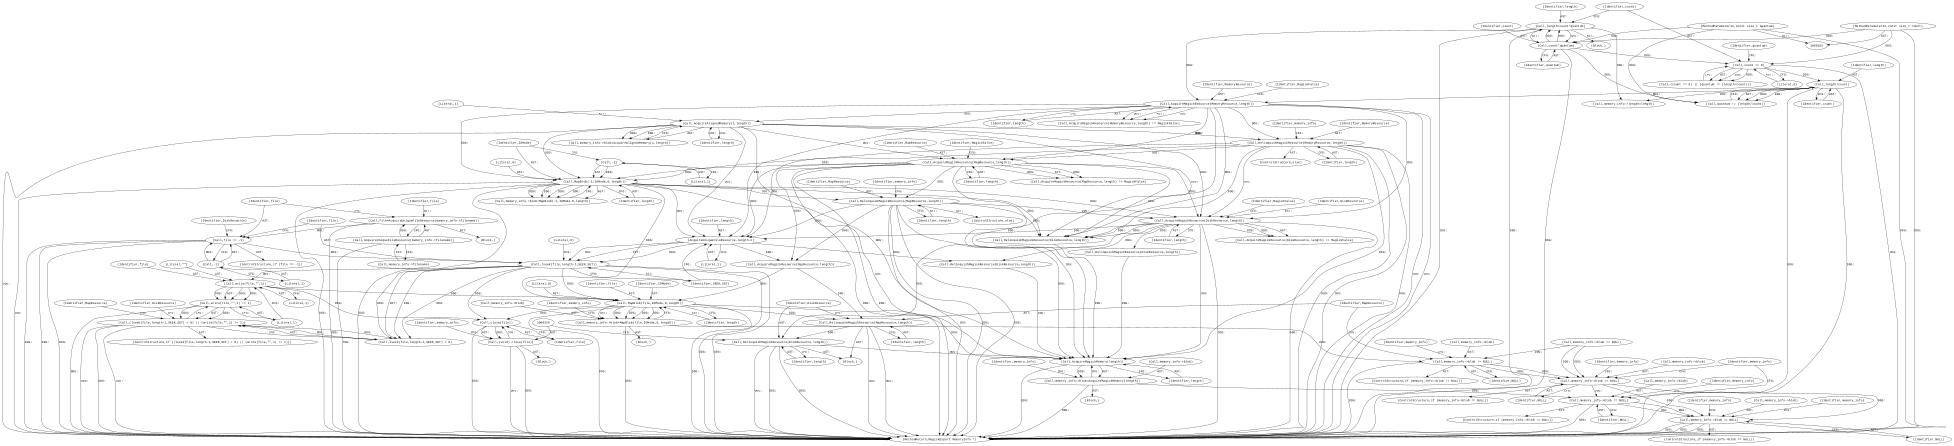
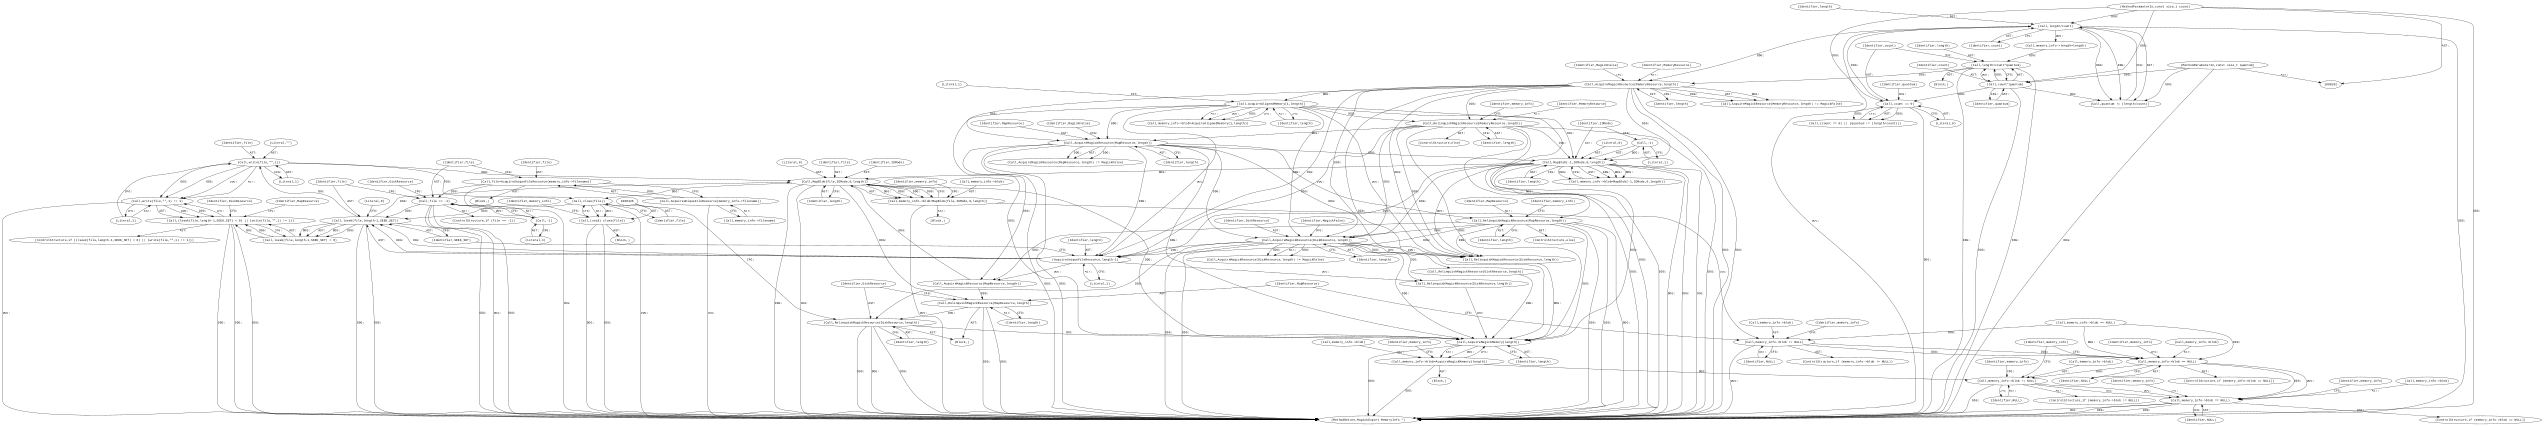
  digraph {
    fontname="Liberation Mono"
    node [fontname="Liberation Mono"]
    edge [fontname="Liberation Mono"]
    n1 [label="(Call,write(file,\"\",1))"]
    n2 [label="(Call,write(file,\"\",1) != 1)"]
    n3 [label="(Call,MapBlob(file,IOMode,0,length))"]
    n4 [label="(Call,close(file))"]
    n5 [label="(Literal,1)"]
    n6 [label="(MethodReturn,MagickExport MemoryInfo *)"]
    n7 [label="(Call,(lseek(file,length-1,SEEK_SET) < 0) || (write(file,\"\",1) != 1))"]
    n8 [label="(Literal,1)"]
    n9 [label="(Call,AcquireMagickMemory(length))"]
    n10 [label="(Call,memory_info->blob=MapBlob(file,IOMode,0,length))"]
    n11 [label="(Call,RelinquishMagickResource(MapResource,length))"]
    n12 [label="(Identifier,length)"]
    n13 [label="(Call,(void) close(file))"]
    n14 [label="(Identifier,file)"]
    n15 [label="(Call,lseek(file,length-1,SEEK_SET))"]
    n16 [label="(Call,lseek(file,length-1,SEEK_SET) < 0)"]
    n17 [label="(Identifier,SEEK_SET)"]
    n18 [label="(AcquireUniqueFileResource,length-1)"]
    n19 [label="(Call,file == -1)"]
    n20 [label="(Call,-1)"]
    n21 [label="(ControlStructure,if (file == -1))"]
    n22 [label="(Literal,1)"]
    n23 [label="(Call,file=AcquireUniqueFileResource(memory_info->filename))"]
    n24 [label="(Call,AcquireUniqueFileResource(memory_info->filename))"]
    n25 [label="(Block,)"]
    n26 [label="(Call,memory_info->filename)"]
    n27 [label="(Call,AcquireMagickResource(MapResource,length))"]
    n28 [label="(Literal,1)"]
    n29 [label="(Call,RelinquishMagickResource(DiskResource,length))"]
    n30 [label="(Call,AcquireMagickResource(MemoryResource,length))"]
    n31 [label="(Call,MapBlob(-1,IOMode,0,length))"]
    n32 [label="(Call,AcquireAlignedMemory(1,length))"]
    n33 [label="(Call,AcquireMagickResource(MapResource,length))"]
    n34 [label="(Call,RelinquishMagickResource(MemoryResource,length))"]
    n35 [label="(Call,AcquireMagickResource(DiskResource,length))"]
    n36 [label="(Identifier,length)"]
    n37 [label="(Call,AcquireMagickResource(MemoryResource,length) != MagickFalse)"]
    n38 [label="(Call,RelinquishMagickResource(DiskResource,length))"]
    n39 [label="(Call,RelinquishMagickResource(MapResource,length))"]
    n40 [label="(Call,memory_info->blob=MapBlob(-1,IOMode,0,length))"]
    n41 [label="(Identifier,length)"]
    n42 [label="(Call,memory_info->blob=AcquireAlignedMemory(1,length))"]
    n43 [label="(Identifier,length)"]
    n44 [label="(Identifier,length)"]
    n45 [label="(Call,AcquireMagickResource(MapResource,length) != MagickFalse)"]
    n46 [label="(ControlStructure,else)"]
    n47 [label="(Identifier,length)"]
    n48 [label="(Call,RelinquishMagickResource(DiskResource,length))"]
    n49 [label="(Call,RelinquishMagickResource(DiskResource,length))"]
    n50 [label="(Call,AcquireMagickResource(DiskResource,length) != MagickFalse)"]
    n51 [label="(Identifier,length)"]
    n52 [label="(Call,memory_info->blob=AcquireMagickMemory(length))"]
    n53 [label="(Identifier,length)"]
    n54 [label="(Call,length/count)"]
    n55 [label="(Call,memory_info->length=length)"]
    n56 [label="(Identifier,count)"]
    n57 [label="(Call,quantum != (length/count))"]
    n58 [label="(Call,length=count*quantum)"]
    n59 [label="(Call,count*quantum)"]
    n60 [label="(Block,)"]
    n61 [label="(Call,count == 0)"]
    n62 [label="(Identifier,quantum)"]
    n63 [label="(Literal,0)"]
    n64 [label="(Call,(count == 0) || (quantum != (length/count)))"]
    n65 [label="(MethodParameterIn,const size_t count)"]
    1000102
    n67 [label="(MethodParameterIn,const size_t quantum)"]
    n68 [label="(ControlStructure,else)"]
    n69 [label="(Identifier,length)"]
    n70 [label="(Call,-1)"]
    n71 [label="(Literal,1)"]
    n72 [label="(Block,)"]
    n73 [label="(Identifier,length)"]
    n74 [label="(ControlStructure,if ((lseek(file,length-1,SEEK_SET) < 0) || (write(file,\"\",1) != 1)))"]
    n75 [label="(Call,memory_info->blob != NULL)"]
    n76 [label="(Block,)"]
    n77 [label="(Identifier,length)"]
    n78 [label="(Call,memory_info->blob == NULL)"]
    n79 [label="(Identifier,NULL)"]
    n80 [label="(ControlStructure,if (memory_info->blob != NULL))"]
    n81 [label="(Call,memory_info->blob != NULL)"]
    n82 [label="(Call,memory_info->blob == NULL)"]
    n83 [label="(ControlStructure,if (memory_info->blob == NULL))"]
    n84 [label="(Identifier,NULL)"]
    n85 [label="(ControlStructure,if (memory_info->blob != NULL))"]
    n86 [label="(Identifier,NULL)"]
    n87 [label="(ControlStructure,if (memory_info->blob == NULL))"]
    n88 [label="(Identifier,NULL)"]
    n89 [label="(Block,)"]
    n90 [label="(Block,)"]
    n91 [label="(Identifier,length)"]
    n92 [label="(Literal,0)"]
    n93 [label="(Call,memory_info->blob)"]
    n94 [label="(Call,memory_info->blob)"]
    n95 [label="(Literal,1)"]
    n96 [label="(Literal,0)"]
    n97 [label="(Identifier,memory_info)"]
    n98 [label="(Literal,0)"]
    n99 [label="(Identifier,memory_info)"]
    n100 [label="(Identifier,length)"]
    n101 [label="(Identifier,memory_info)"]
    n102 [label="(Identifier,memory_info)"]
    n103 [label="(Identifier,count)"]
    n104 [label="(Identifier,MapResource)"]
    n105 [label="(Identifier,file)"]
    n106 [label="(Identifier,file)"]
    n107 [label="(Identifier,memory_info)"]
    n108 [label="(Identifier,DiskResource)"]
    n109 [label="(Identifier,MagickFalse)"]
    n110 [label="(Identifier,MagickFalse)"]
    n111 [label="(Identifier,IOMode)"]
    n112 [label="(Call,memory_info->blob)"]
    n113 [label="(Identifier,memory_info)"]
    n114 [label="(Call,memory_info->blob)"]
    n115 [label="(Identifier,DiskResource)"]
    n116 [label="(Identifier,memory_info)"]
    n117 [label="(Call,memory_info->blob == NULL)"]
    n118 [label="(Identifier,MagickFalse)"]
    n119 [label="(Identifier,MapResource)"]
    n120 [label="(Identifier,file)"]
    n121 [label="(Identifier,memory_info)"]
    n122 [label="(Identifier,MemoryResource)"]
    n123 [label="(Identifier,memory_info)"]
    n124 [label="(Identifier,MapResource)"]
    n125 [label="(Identifier,MemoryResource)"]
    n126 [label="(Identifier,memory_info)"]
    n127 [label="(Identifier,count)"]
    n128 [label="(Identifier,IOMode)"]
    n129 [label="(Literal,\"\")"]
    n130 [label="(Identifier,quantum)"]
    n131 [label="(Identifier,file)"]
    n132 [label="(Identifier,DiskResource)"]
    n133 [label="(Identifier,memory_info)"]
    n134 [label="(Identifier,MapResource)"]
    n135 [label="(Call,memory_info->blob)"]
    n136 [label="(Identifier,DiskResource)"]
    n137 [label="(Identifier,file)"]
    n138 [label="(Call,memory_info->blob)"]
    n139 [label="(Identifier,length)"]
    1000326
    n1 -> n2 [label="AST: "]
    n1 -> n2 [label="DDG: "]
    n1 -> n2 [label="DDG: "]
    n1 -> n2 [label="DDG: "]
    n1 -> n3 [label="DDG: "]
    n1 -> n4 [label="DDG: "]
    n1 -> n5 [label="CFG: "]
    n2 -> n6 [label="DDG: "]
    n2 -> n7 [label="AST: "]
    n2 -> n7 [label="DDG: "]
    n2 -> n7 [label="DDG: "]
    n2 -> n8 [label="CFG: "]
    n3 -> n4 [label="DDG: "]
    n3 -> n6 [label="DDG: "]
    n3 -> n6 [label="DDG: "]
    n3 -> n9 [label="DDG: "]
    n3 -> n10 [label="AST: "]
    n3 -> n10 [label="DDG: "]
    n3 -> n10 [label="DDG: "]
    n3 -> n10 [label="DDG: "]
    n3 -> n10 [label="DDG: "]
    n3 -> n11 [label="DDG: "]
    n3 -> n12 [label="CFG: "]
    n4 -> n6 [label="DDG: "]
    n4 -> n13 [label="AST: "]
    n4 -> n13 [label="DDG: "]
    n4 -> n14 [label="CFG: "]
    n5 -> n1 [label="AST: "]
    n7 -> n2 [label="CFG: "]
    n7 -> n6 [label="DDG: "]
    n7 -> n6 [label="DDG: "]
    n7 -> n6 [label="DDG: "]
    n7 -> n16 [label="CFG: "]
    n7 -> n74 [label="AST: "]
    n8 -> n1 [label="CFG: "]
    n8 -> n2 [label="AST: "]
    n9 -> n6 [label="DDG: "]
    n9 -> n52 [label="AST: "]
    n9 -> n52 [label="DDG: "]
    n9 -> n53 [label="CFG: "]
    n10 -> n3 [label="CFG: "]
    n10 -> n6 [label="DDG: "]
    n10 -> n75 [label="DDG: "]
    n10 -> n76 [label="AST: "]
    n11 -> n6 [label="DDG: "]
    n11 -> n6 [label="DDG: "]
    n11 -> n48 [label="DDG: "]
    n11 -> n72 [label="AST: "]
    n11 -> n77 [label="CFG: "]
    n12 -> n3 [label="AST: "]
    n13 -> n4 [label="CFG: "]
    n13 -> n6 [label="DDG: "]
    n13 -> n6 [label="DDG: "]
    n13 -> n90 [label="AST: "]
    n14 -> n4 [label="AST: "]
    n15 -> n1 [label="DDG: "]
    n15 -> n3 [label="DDG: "]
-   n15 -> n4 [label="DDG: "]
+   n4 -> n15 [label="DDG: "]
    n15 -> n6 [label="DDG: "]
    n15 -> n6 [label="DDG: "]
    n15 -> n16 [label="AST: "]
    n15 -> n16 [label="DDG: "]
    n15 -> n16 [label="DDG: "]
    n15 -> n16 [label="DDG: "]
    n15 -> n17 [label="CFG: "]
    n16 -> n7 [label="AST: "]
    n16 -> n7 [label="DDG: "]
    n16 -> n7 [label="DDG: "]
    n17 -> n15 [label="AST: "]
    n17 -> n18 [label="CFG: "]
    n18 -> n15 [label="AST: "]
    n18 -> n15 [label="DDG: "]
    n18 -> n15 [label="DDG: "]
    n18 -> n27 [label="DDG: "]
    n18 -> n28 [label="CFG: "]
    n18 -> n29 [label="DDG: "]
    n19 -> n6 [label="DDG: "]
    n19 -> n6 [label="DDG: "]
    n19 -> n6 [label="DDG: "]
    n19 -> n15 [label="DDG: "]
    n19 -> n20 [label="CFG: "]
    n19 -> n21 [label="AST: "]
    n20 -> n19 [label="AST: "]
    n20 -> n19 [label="DDG: "]
    n20 -> n22 [label="CFG: "]
    n22 -> n20 [label="AST: "]
    n23 -> n6 [label="DDG: "]
    n23 -> n19 [label="DDG: "]
    n23 -> n24 [label="CFG: "]
    n23 -> n25 [label="AST: "]
    n24 -> n6 [label="DDG: "]
    n24 -> n23 [label="AST: "]
    n24 -> n23 [label="DDG: "]
    n24 -> n26 [label="CFG: "]
    n26 -> n24 [label="AST: "]
    n27 -> n3 [label="DDG: "]
    n27 -> n11 [label="DDG: "]
    n28 -> n18 [label="AST: "]
    n29 -> n9 [label="DDG: "]
    n30 -> n6 [label="DDG: "]
    n30 -> n6 [label="DDG: "]
    n30 -> n9 [label="DDG: "]
    n30 -> n18 [label="DDG: "]
    n30 -> n31 [label="DDG: "]
    n30 -> n32 [label="DDG: "]
    n30 -> n33 [label="DDG: "]
    n30 -> n34 [label="DDG: "]
    n30 -> n35 [label="DDG: "]
    n30 -> n36 [label="CFG: "]
    n30 -> n37 [label="AST: "]
    n30 -> n37 [label="DDG: "]
    n30 -> n37 [label="DDG: "]
    n30 -> n38 [label="DDG: "]
    n31 -> n3 [label="DDG: "]
    n31 -> n6 [label="DDG: "]
    n31 -> n6 [label="DDG: "]
    n31 -> n6 [label="DDG: "]
    n31 -> n9 [label="DDG: "]
    n31 -> n18 [label="DDG: "]
    n31 -> n35 [label="DDG: "]
    n31 -> n38 [label="DDG: "]
    n31 -> n39 [label="DDG: "]
    n31 -> n40 [label="AST: "]
    n31 -> n40 [label="DDG: "]
    n31 -> n40 [label="DDG: "]
    n31 -> n40 [label="DDG: "]
    n31 -> n40 [label="DDG: "]
    n31 -> n41 [label="CFG: "]
    n32 -> n6 [label="DDG: "]
    n32 -> n9 [label="DDG: "]
    n32 -> n18 [label="DDG: "]
    n32 -> n31 [label="DDG: "]
    n32 -> n33 [label="DDG: "]
    n32 -> n34 [label="DDG: "]
    n32 -> n35 [label="DDG: "]
    n32 -> n38 [label="DDG: "]
    n32 -> n42 [label="AST: "]
    n32 -> n42 [label="DDG: "]
    n32 -> n42 [label="DDG: "]
    n32 -> n43 [label="CFG: "]
    n33 -> n6 [label="DDG: "]
    n33 -> n6 [label="DDG: "]
    n33 -> n9 [label="DDG: "]
    n33 -> n18 [label="DDG: "]
    n33 -> n27 [label="DDG: "]
    n33 -> n31 [label="DDG: "]
    n33 -> n35 [label="DDG: "]
    n33 -> n38 [label="DDG: "]
    n33 -> n39 [label="DDG: "]
    n33 -> n44 [label="CFG: "]
    n33 -> n45 [label="AST: "]
    n33 -> n45 [label="DDG: "]
    n33 -> n45 [label="DDG: "]
    n34 -> n6 [label="DDG: "]
    n34 -> n6 [label="DDG: "]
    n34 -> n6 [label="DDG: "]
    n34 -> n9 [label="DDG: "]
    n34 -> n18 [label="DDG: "]
    n34 -> n31 [label="DDG: "]
    n34 -> n33 [label="DDG: "]
    n34 -> n35 [label="DDG: "]
    n34 -> n38 [label="DDG: "]
    n34 -> n46 [label="AST: "]
    n34 -> n47 [label="CFG: "]
    n35 -> n6 [label="DDG: "]
    n35 -> n6 [label="DDG: "]
    n35 -> n9 [label="DDG: "]
    n35 -> n18 [label="DDG: "]
    n35 -> n29 [label="DDG: "]
    n35 -> n38 [label="DDG: "]
    n35 -> n38 [label="DDG: "]
    n35 -> n48 [label="DDG: "]
    n35 -> n49 [label="DDG: "]
    n35 -> n50 [label="AST: "]
    n35 -> n50 [label="DDG: "]
    n35 -> n50 [label="DDG: "]
    n35 -> n51 [label="CFG: "]
    n36 -> n30 [label="AST: "]
    n38 -> n9 [label="DDG: "]
    n39 -> n6 [label="DDG: "]
    n39 -> n6 [label="DDG: "]
    n39 -> n6 [label="DDG: "]
    n39 -> n9 [label="DDG: "]
    n39 -> n18 [label="DDG: "]
    n39 -> n27 [label="DDG: "]
    n39 -> n35 [label="DDG: "]
    n39 -> n38 [label="DDG: "]
    n39 -> n68 [label="AST: "]
    n39 -> n69 [label="CFG: "]
    n40 -> n31 [label="CFG: "]
    n41 -> n31 [label="AST: "]
    n42 -> n32 [label="CFG: "]
    n43 -> n32 [label="AST: "]
    n44 -> n33 [label="AST: "]
    n47 -> n34 [label="AST: "]
    n48 -> n6 [label="DDG: "]
    n48 -> n6 [label="DDG: "]
    n48 -> n6 [label="DDG: "]
    n48 -> n9 [label="DDG: "]
    n48 -> n72 [label="AST: "]
    n48 -> n73 [label="CFG: "]
    n49 -> n9 [label="DDG: "]
    n51 -> n35 [label="AST: "]
    n52 -> n6 [label="DDG: "]
    n52 -> n9 [label="CFG: "]
    n52 -> n81 [label="DDG: "]
    n52 -> n89 [label="AST: "]
    n53 -> n9 [label="AST: "]
    n54 -> n6 [label="DDG: "]
    n54 -> n6 [label="DDG: "]
    n54 -> n30 [label="DDG: "]
    n54 -> n55 [label="DDG: "]
    n54 -> n56 [label="CFG: "]
    n54 -> n57 [label="AST: "]
    n54 -> n57 [label="DDG: "]
    n54 -> n57 [label="DDG: "]
    n56 -> n54 [label="AST: "]
    n57 -> n54 [label="CFG: "]
    n58 -> n6 [label="DDG: "]
    n58 -> n6 [label="DDG: "]
    n58 -> n30 [label="DDG: "]
-   n58 -> n55 [label="DDG: "]
+   n55 -> n58 [label="DDG: "]
    n58 -> n59 [label="CFG: "]
    n58 -> n60 [label="AST: "]
    n59 -> n6 [label="DDG: "]
    n59 -> n57 [label="DDG: "]
    n59 -> n58 [label="AST: "]
    n59 -> n58 [label="DDG: "]
    n59 -> n58 [label="DDG: "]
    n59 -> n61 [label="DDG: "]
    n59 -> n62 [label="CFG: "]
    n61 -> n6 [label="DDG: "]
    n61 -> n54 [label="DDG: "]
    n61 -> n63 [label="CFG: "]
    n61 -> n64 [label="AST: "]
    n61 -> n64 [label="DDG: "]
    n61 -> n64 [label="DDG: "]
    n62 -> n59 [label="AST: "]
    n63 -> n61 [label="AST: "]
    n64 -> n61 [label="CFG: "]
    n65 -> n6 [label="DDG: "]
+   n65 -> n54 [label="DDG: "]
    n65 -> n59 [label="DDG: "]
    n65 -> n61 [label="DDG: "]
    n65 -> 1000102 [label="AST: "]
    n67 -> n6 [label="DDG: "]
    n67 -> n57 [label="DDG: "]
    n67 -> n59 [label="DDG: "]
    n67 -> 1000102 [label="AST: "]
    n69 -> n39 [label="AST: "]
    n70 -> n31 [label="AST: "]
    n70 -> n31 [label="DDG: "]
    n70 -> n71 [label="CFG: "]
    n71 -> n70 [label="AST: "]
    n73 -> n48 [label="AST: "]
    n75 -> n6 [label="DDG: "]
    n75 -> n78 [label="DDG: "]
    n75 -> n78 [label="DDG: "]
    n75 -> n79 [label="CFG: "]
    n75 -> n80 [label="AST: "]
    n77 -> n11 [label="AST: "]
    n78 -> n81 [label="DDG: "]
    n78 -> n82 [label="DDG: "]
    n78 -> n82 [label="DDG: "]
    n78 -> n83 [label="AST: "]
    n78 -> n84 [label="CFG: "]
    n79 -> n75 [label="AST: "]
    n81 -> n6 [label="DDG: "]
    n81 -> n82 [label="DDG: "]
    n81 -> n82 [label="DDG: "]
    n81 -> n85 [label="AST: "]
    n81 -> n86 [label="CFG: "]
    n82 -> n6 [label="DDG: "]
    n82 -> n6 [label="DDG: "]
    n82 -> n6 [label="DDG: "]
    n82 -> n87 [label="AST: "]
    n82 -> n88 [label="CFG: "]
    n84 -> n78 [label="AST: "]
    n86 -> n81 [label="AST: "]
    n88 -> n82 [label="AST: "]
    n91 -> n58 [label="AST: "]
    n92 -> n15 [label="CFG: "]
    n93 -> n75 [label="AST: "]
    n94 -> n10 [label="AST: "]
    n95 -> n32 [label="AST: "]
    n96 -> n3 [label="AST: "]
    n97 -> n52 [label="CFG: "]
    n98 -> n31 [label="AST: "]
    n99 -> n82 [label="CFG: "]
    n100 -> n18 [label="AST: "]
    n101 -> n10 [label="CFG: "]
    n102 -> n75 [label="CFG: "]
    n103 -> n58 [label="CFG: "]
    n103 -> n61 [label="AST: "]
    n104 -> n33 [label="AST: "]
    n105 -> n1 [label="AST: "]
    n106 -> n3 [label="AST: "]
    n107 -> n78 [label="CFG: "]
    n107 -> n81 [label="CFG: "]
    n108 -> n11 [label="CFG: "]
    n108 -> n48 [label="AST: "]
    n109 -> n30 [label="CFG: "]
    n110 -> n35 [label="CFG: "]
    n111 -> n31 [label="AST: "]
    n111 -> n70 [label="CFG: "]
    n112 -> n81 [label="AST: "]
    n113 -> n34 [label="CFG: "]
    n114 -> n82 [label="AST: "]
    n115 -> n35 [label="AST: "]
    n116 -> n13 [label="CFG: "]
    n117 -> n75 [label="DDG: "]
    n117 -> n78 [label="DDG: "]
    n117 -> n78 [label="DDG: "]
    n118 -> n33 [label="CFG: "]
    n119 -> n11 [label="AST: "]
    n119 -> n75 [label="CFG: "]
    n120 -> n19 [label="AST: "]
    n120 -> n23 [label="CFG: "]
    n121 -> n39 [label="CFG: "]
    n122 -> n34 [label="AST: "]
    n123 -> n82 [label="CFG: "]
    n124 -> n39 [label="AST: "]
    n125 -> n30 [label="AST: "]
    n126 -> n78 [label="CFG: "]
    n127 -> n59 [label="AST: "]
    n128 -> n3 [label="AST: "]
    n129 -> n1 [label="AST: "]
    n130 -> n61 [label="CFG: "]
    n131 -> n15 [label="AST: "]
    n131 -> n19 [label="CFG: "]
    n132 -> n7 [label="CFG: "]
    n133 -> n81 [label="CFG: "]
    n134 -> n7 [label="CFG: "]
    n135 -> n52 [label="AST: "]
    n136 -> n19 [label="CFG: "]
    n137 -> n23 [label="AST: "]
    n138 -> n78 [label="AST: "]
    n139 -> n54 [label="AST: "]
    1000326 -> n13 [label="AST: "]
    1000326 -> n48 [label="CFG: "]
  }
